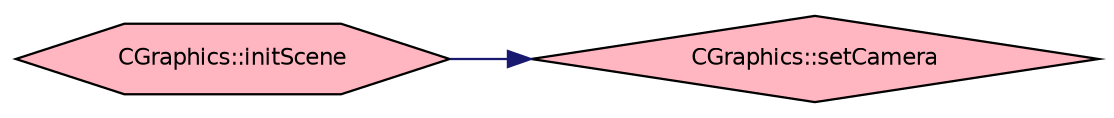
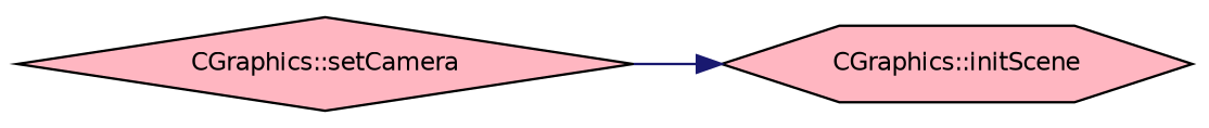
  digraph {
    rankdir=LR
    node [color=black fillcolor=lightpink fontname=Helvetica fontsize=10 style=filled]
    n1 [fontcolor=black height=0.2 label="CGraphics::initScene" shape=hexagon width=0.4]
    n2 [height=0.2 label="CGraphics::setCamera" shape=diamond width=0.4]
-   n1 -> n2 [color=midnightblue fontname=Helvetica fontsize=10 labelfontname=Helvetica labelfontsize=10 style=solid]
+   n2 -> n1 [color=midnightblue fontname=Helvetica fontsize=10 labelfontname=Helvetica labelfontsize=10 style=solid]
  }
